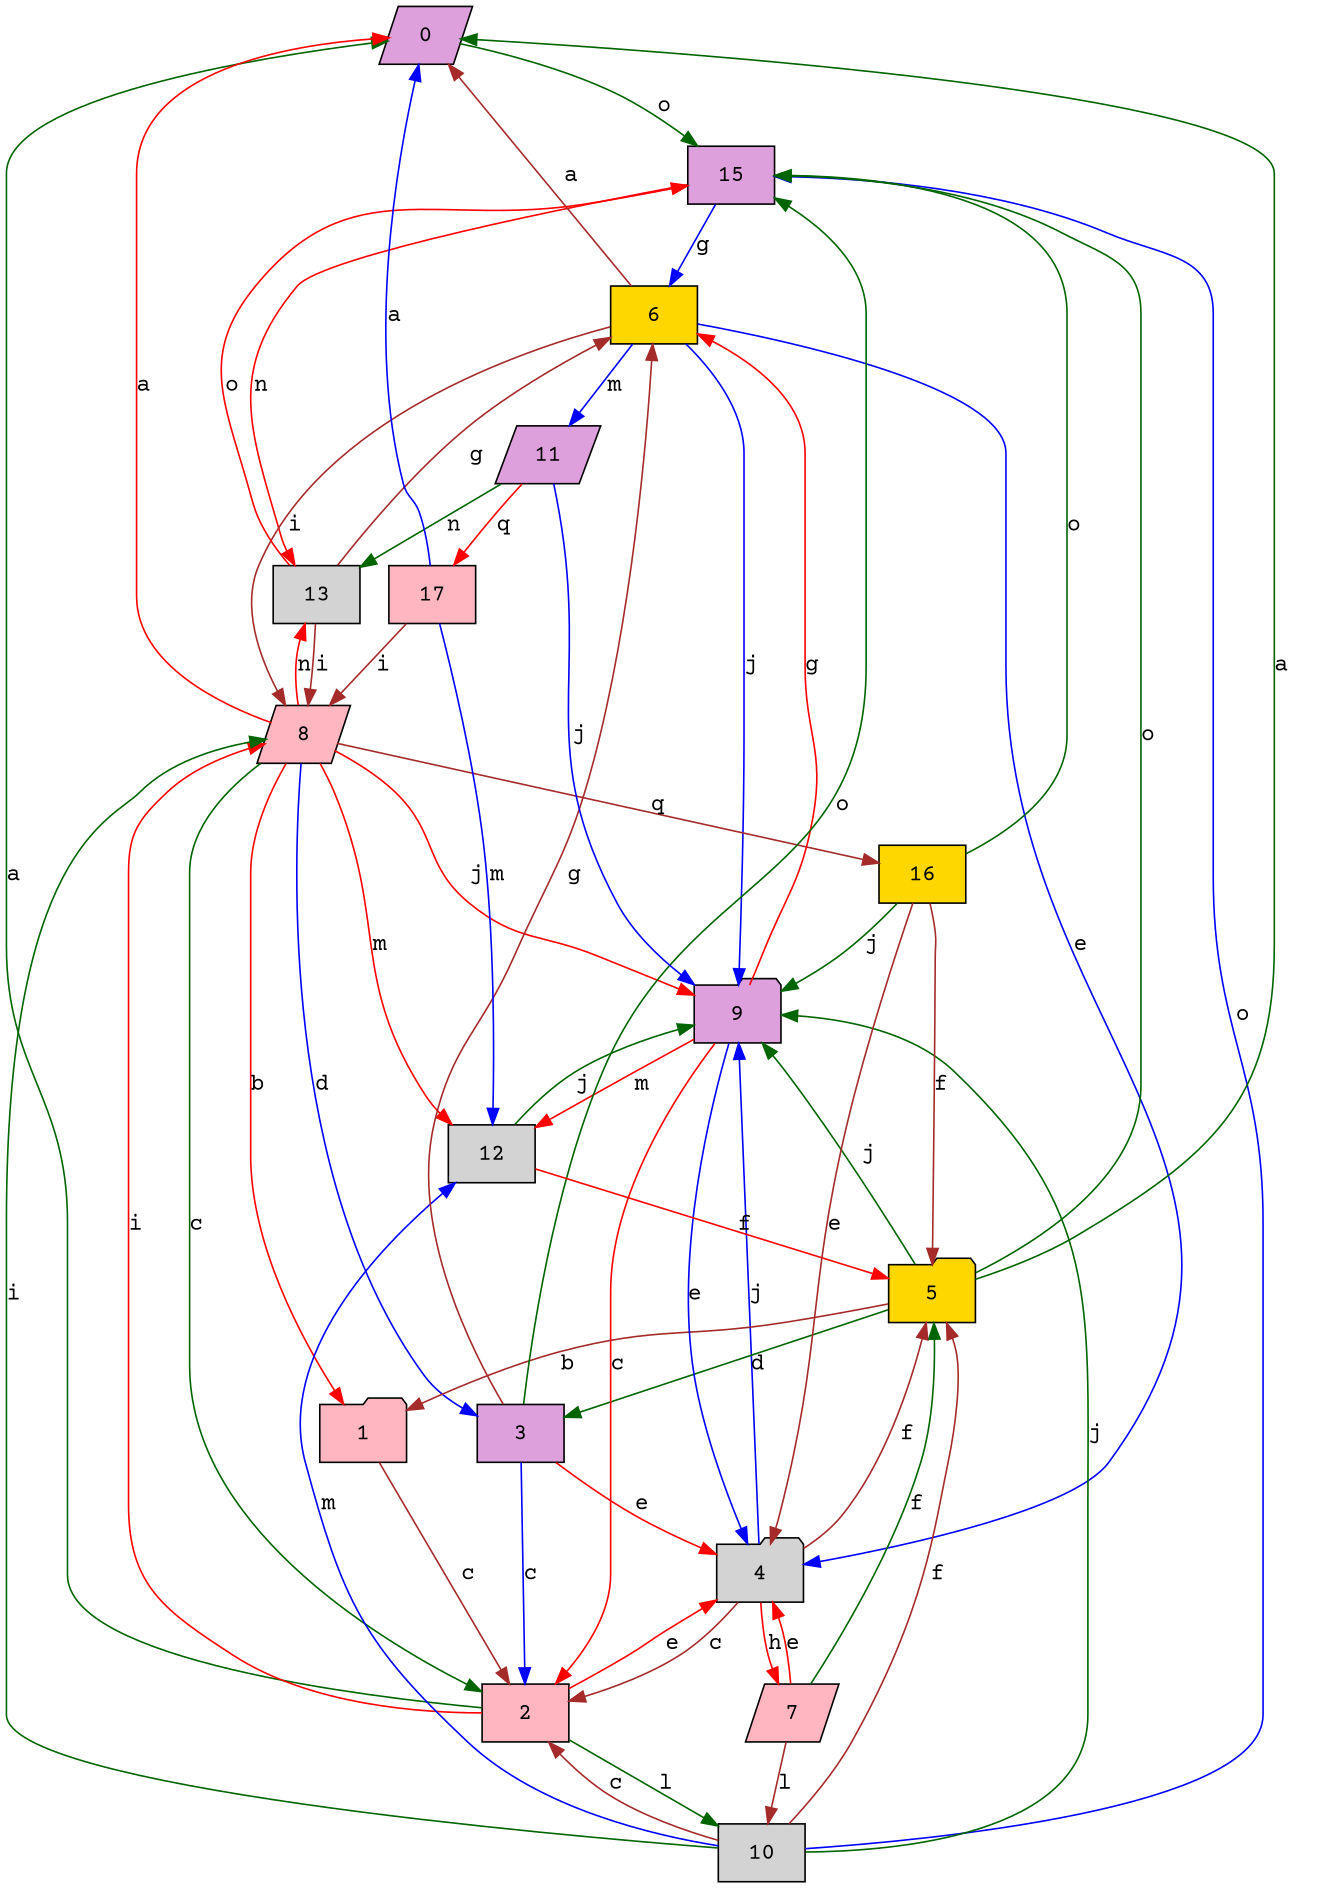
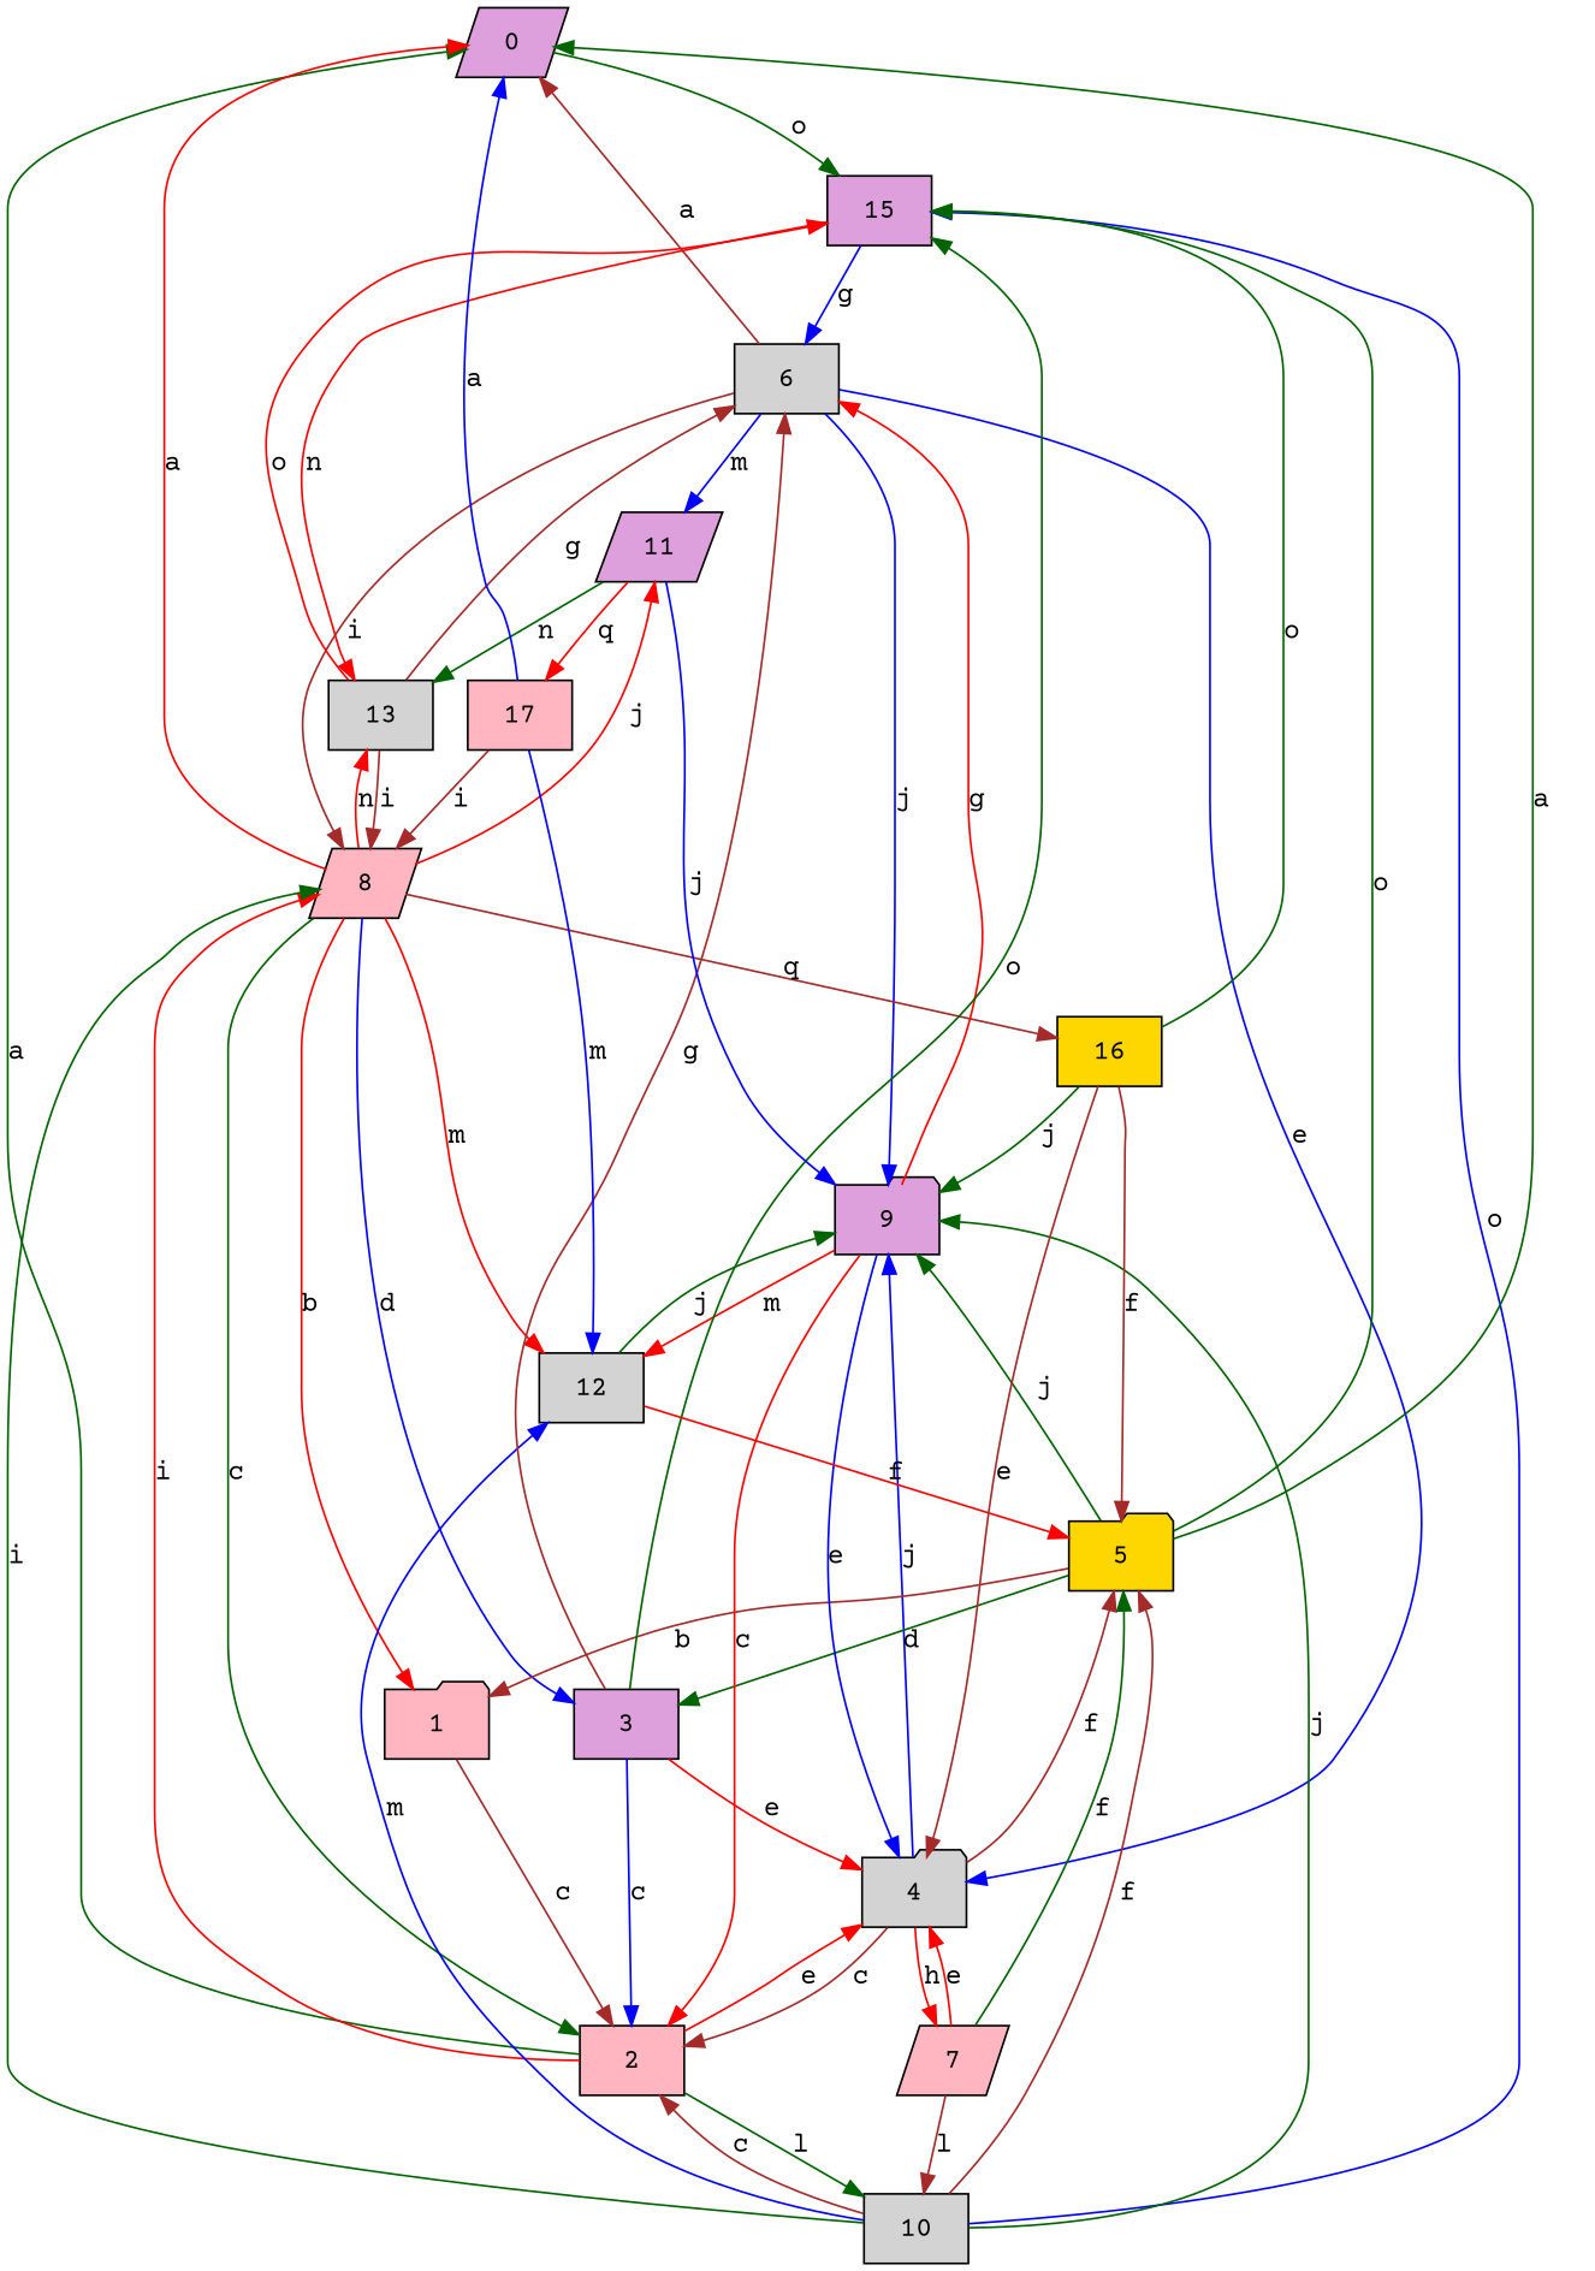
  strict digraph {
    fontname="Courier Prime"
    node [fillcolor=plum fontname="Courier Prime" shape=box style=filled]
    edge [color=red fontname="Courier Prime"]
    0 [shape=parallelogram]
    15
-   6 [fillcolor=gold]
+   6 [fillcolor=lightgrey]
    13 [fillcolor=lightgrey]
    1 [fillcolor=lightpink shape=folder]
    2 [fillcolor=lightpink]
    4 [fillcolor=lightgrey shape=folder]
    8 [fillcolor=lightpink shape=parallelogram]
    10 [fillcolor=lightgrey]
    5 [fillcolor=gold shape=folder]
    7 [fillcolor=lightpink shape=parallelogram]
    9 [shape=folder]
    3
    12 [fillcolor=lightgrey]
    16 [fillcolor=gold]
    11 [shape=parallelogram]
    17 [fillcolor=lightpink]
    0 -> 15 [color=darkgreen label=o]
    15 -> 6 [color=blue label=g]
    15 -> 13 [label=n]
    6 -> 0 [color=brown label=a]
    6 -> 4 [color=blue label=e]
    6 -> 8 [color=brown label=i]
    6 -> 9 [color=blue label=j]
    6 -> 11 [color=blue label=m]
    13 -> 15 [label=o]
    13 -> 6 [color=brown label=g]
    13 -> 8 [color=brown label=i]
    1 -> 2 [color=brown label=c]
    2 -> 0 [color=darkgreen label=a]
    2 -> 4 [label=e]
    2 -> 8 [label=i]
    2 -> 10 [color=darkgreen label=l]
    4 -> 2 [color=brown label=c]
    4 -> 5 [color=brown label=f]
    4 -> 7 [label=h]
    4 -> 9 [color=blue label=j]
    8 -> 0 [label=a]
    8 -> 13 [label=n]
    8 -> 1 [label=b]
    8 -> 2 [color=darkgreen label=c]
-   8 -> 9 [label=j]
+   8 -> 11 [label=j]
    8 -> 3 [color=blue label=d]
    8 -> 12 [label=m]
    8 -> 16 [color=brown label=q]
    10 -> 15 [color=blue label=o]
    10 -> 2 [color=brown label=c]
    10 -> 8 [color=darkgreen label=i]
    10 -> 5 [color=brown label=f]
    10 -> 9 [color=darkgreen label=j]
    10 -> 12 [color=blue label=m]
    5 -> 0 [color=darkgreen label=a]
    5 -> 15 [color=darkgreen label=o]
    5 -> 1 [color=brown label=b]
    5 -> 9 [color=darkgreen label=j]
    5 -> 3 [color=darkgreen label=d]
    7 -> 4 [label=e]
    7 -> 10 [color=brown label=l]
    7 -> 5 [color=darkgreen label=f]
    9 -> 6 [label=g]
    9 -> 2 [label=c]
    9 -> 4 [color=blue label=e]
    9 -> 12 [label=m]
    3 -> 15 [color=darkgreen label=o]
    3 -> 6 [color=brown label=g]
    3 -> 2 [color=blue label=c]
    3 -> 4 [label=e]
    12 -> 5 [label=f]
    12 -> 9 [color=darkgreen label=j]
    16 -> 15 [color=darkgreen label=o]
    16 -> 4 [color=brown label=e]
    16 -> 5 [color=brown label=f]
    16 -> 9 [color=darkgreen label=j]
    11 -> 13 [color=darkgreen label=n]
    11 -> 9 [color=blue label=j]
    11 -> 17 [label=q]
    17 -> 0 [color=blue label=a]
    17 -> 8 [color=brown label=i]
    17 -> 12 [color=blue label=m]
  }
